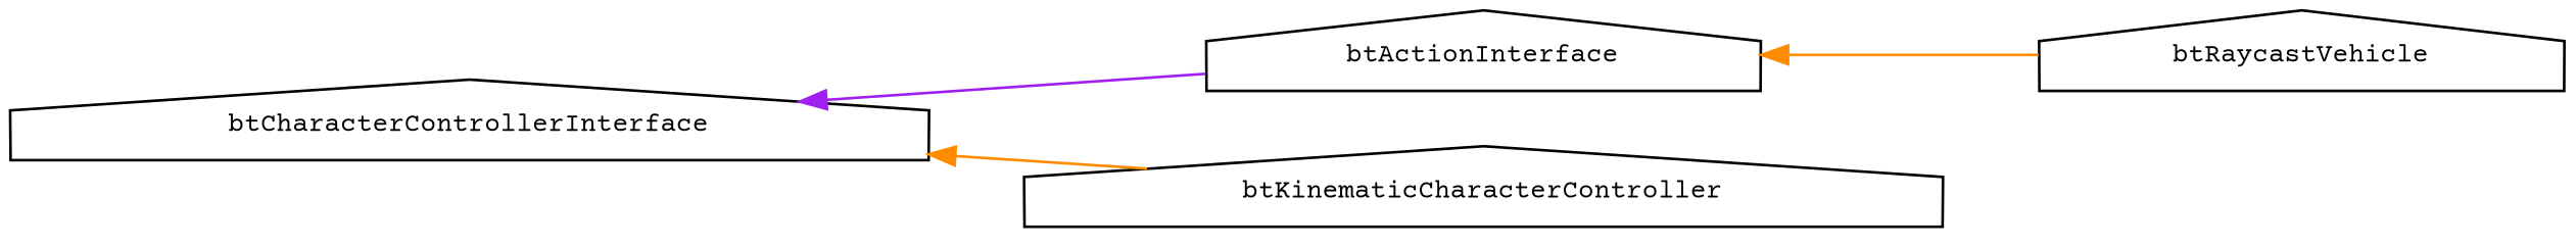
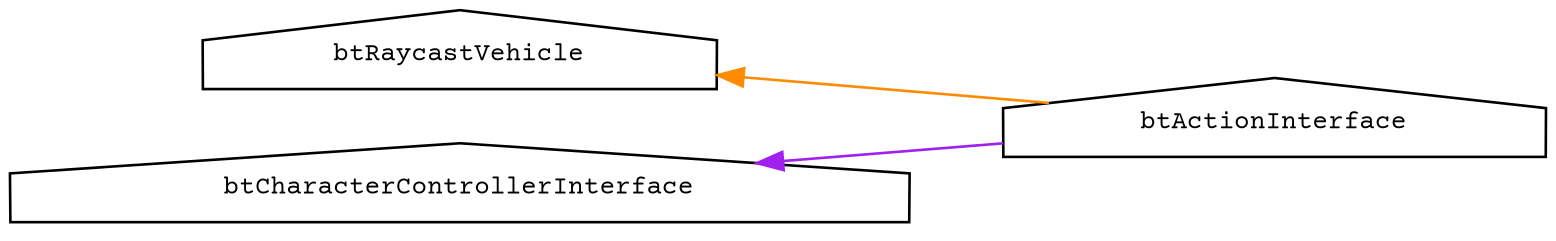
  digraph {
    fontname="Courier Prime"
    rankdir=LR
    node [color=black fillcolor=white fontname="Courier Prime" fontsize=10 shape=house style=filled]
    edge [color=darkorange dir=back fontname="Courier Prime" fontsize=10 labelfontname=Helvetica labelfontsize=10 style=solid]
    n1 [height=0.2 label=btActionInterface width=0.4]
    n2 [height=0.2 label=btRaycastVehicle width=0.4]
    n3 [height=0.2 label=btCharacterControllerInterface width=0.4]
-   n4 [height=0.2 label=btKinematicCharacterController width=0.4]
-   n1 -> n2
+   n2 -> n1
    n3 -> n1 [color=purple]
-   n3 -> n4
  }
